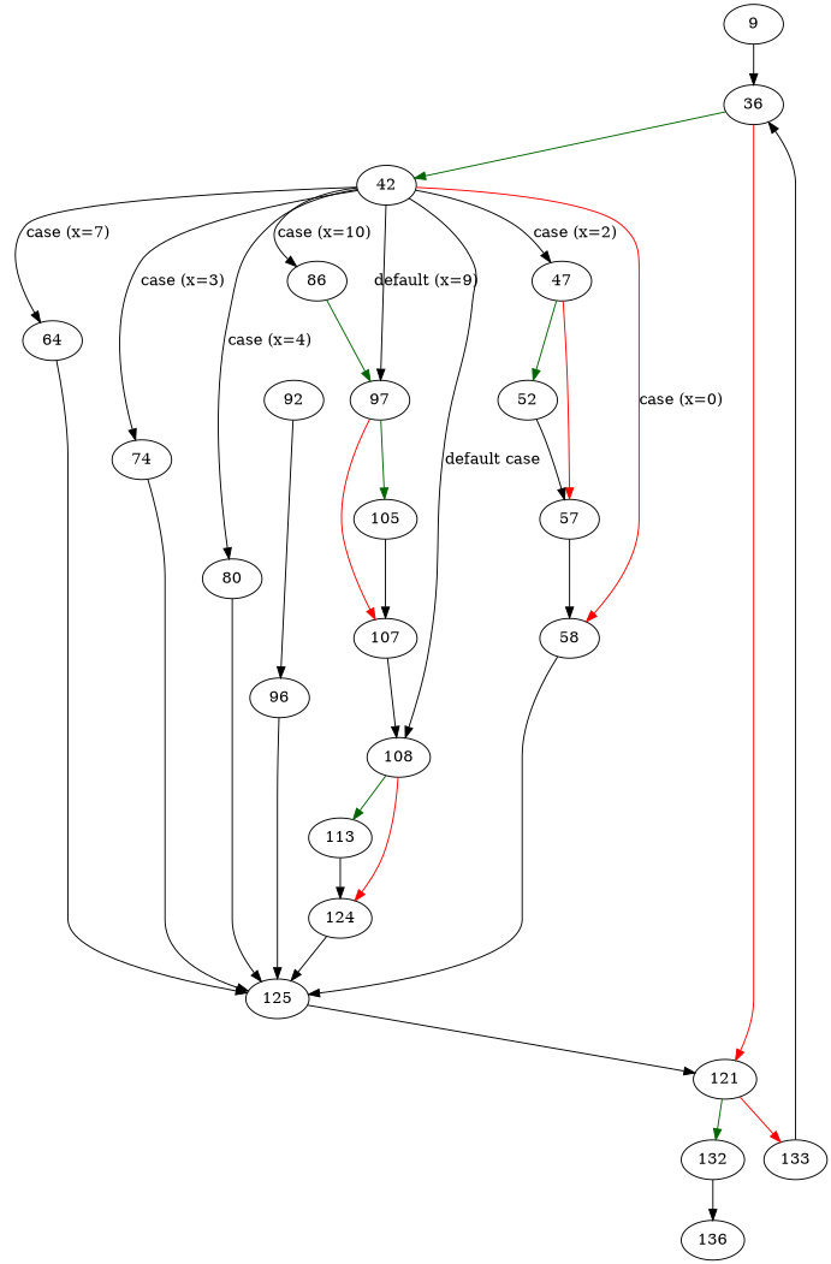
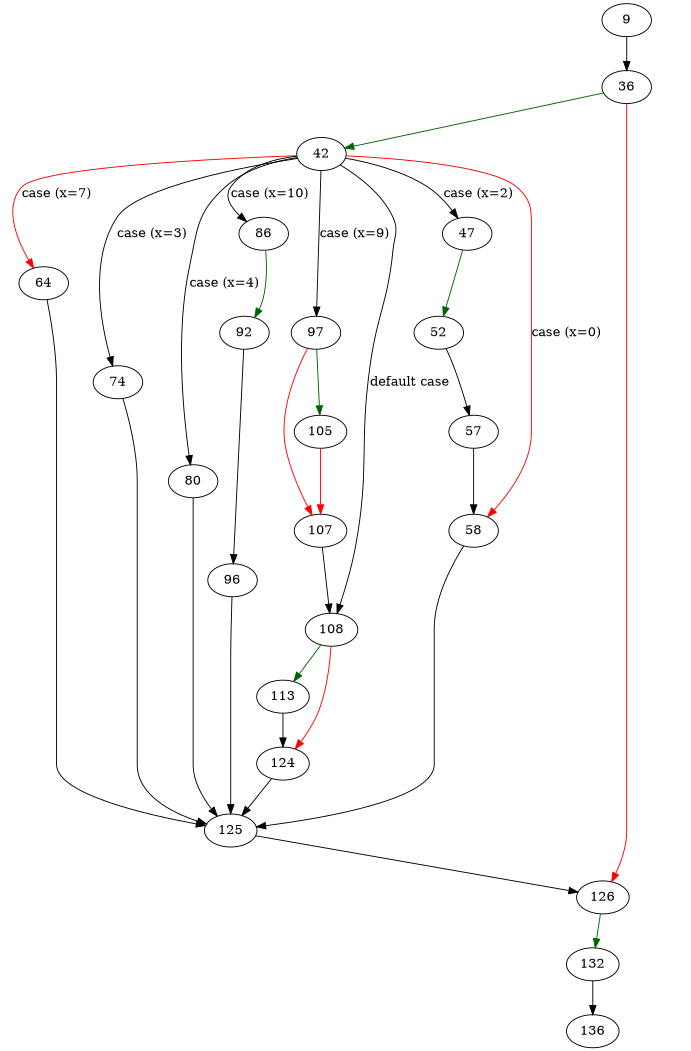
  strict digraph {
    n1 [entry=true label=9]
    36
    42
-   126 [label=121]
+   126
    47
    58
    64
    74
    80
    86
    97
    108
    132
-   133
    52
    57
    125
    92
    105
    107
    113
    124
    136
    96
    n1 -> 36
    36 -> 42 [color=darkgreen cond=true]
    36 -> 126 [color=red cond=false]
    42 -> 47 [cond="case (x=2)" label="case (x=2)"]
    42 -> 58 [color=red cond="case (x=0)" label="case (x=0)"]
-   42 -> 64 [cond="case (x=7)" label="case (x=7)"]
+   42 -> 64 [cond="case (x=7)" label="case (x=7)" color=red]
    42 -> 74 [cond="case (x=3)" label="case (x=3)"]
    42 -> 80 [cond="case (x=4)" label="case (x=4)"]
    42 -> 86 [cond="case (x=10)" label="case (x=10)"]
-   42 -> 97 [cond="case (x=9)" label="default (x=9)"]
+   42 -> 97 [cond="case (x=9)" label="case (x=9)"]
    42 -> 108 [cond="default case" label="default case"]
    126 -> 132 [color=darkgreen cond=true]
-   126 -> 133 [color=red cond=false]
    47 -> 52 [color=darkgreen cond=true]
-   47 -> 57 [color=red cond=false]
    58 -> 125
    64 -> 125
    74 -> 125
    80 -> 125
-   86 -> 97 [color=darkgreen cond=true]
+   86 -> 92 [color=darkgreen cond=true]
    97 -> 105 [color=darkgreen cond=true]
    97 -> 107 [color=red cond=false]
    108 -> 113 [color=darkgreen cond=true]
    108 -> 124 [color=red cond=false]
    132 -> 136
-   133 -> 36
    52 -> 57
    57 -> 58
    125 -> 126
    92 -> 96
-   105 -> 107
+   105 -> 107 [color=red]
    107 -> 108
    113 -> 124
    124 -> 125
    96 -> 125
  }
